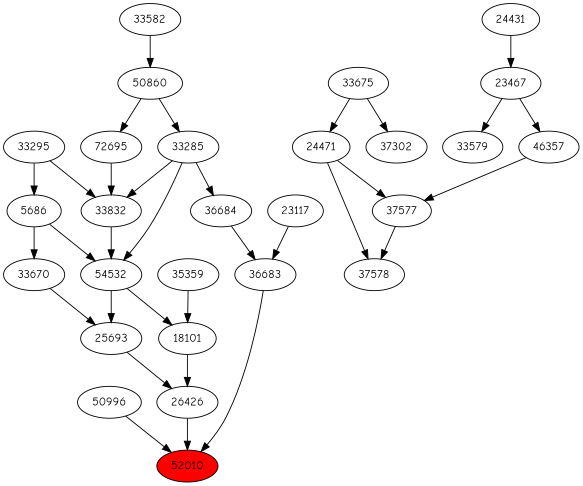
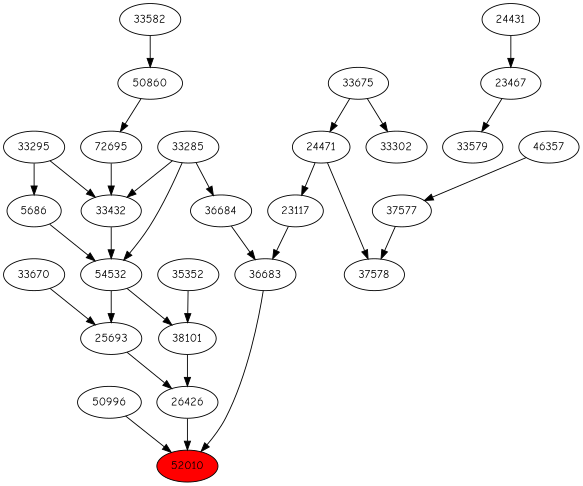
  strict digraph {
    fontname="Comic Neue"
    node [fontname="Comic Neue"]
    edge [fontname="Comic Neue"]
    n1 [fillcolor=red label=52010 style=filled]
    n2 [label=50996]
    n3 [label=36683]
    n4 [label=26426]
    n5 [label=36684]
    n6 [label=23117]
    n7 [label=25693]
-   n8 [label=18101]
-   n9 [label=35359]
+   n8 [label=38101]
+   n9 [label=35352]
    n10 [label=50860]
    n11 [label=33285]
    n12 [label=72695]
    n13 [label=54532]
-   n14 [label=33832]
+   n14 [label=33432]
    n15 [label=37578]
    n16 [label=24471]
    n17 [label=33670]
    n18 [label=33582]
    n19 [label=37577]
    n20 [label=33675]
-   n21 [label=37302]
+   n21 [label=33302]
    n22 [label=5686]
    n23 [label=46357]
    n24 [label=33579]
    n25 [label=33295]
    n26 [label=23467]
    n27 [label=24431]
    n2 -> n1
    n3 -> n1
    n4 -> n1
    n5 -> n3
    n6 -> n3
    n7 -> n4
    n8 -> n4
    n9 -> n8
-   n10 -> n11
    n10 -> n12
    n11 -> n5
    n11 -> n13
    n11 -> n14
    n12 -> n14
    n13 -> n7
    n13 -> n8
    n14 -> n13
-   n16 -> n19
+   n16 -> n6
    n16 -> n15
    n17 -> n7
    n18 -> n10
    n19 -> n15
    n20 -> n16
    n20 -> n21
    n22 -> n13
-   n22 -> n17
    n23 -> n19
    n25 -> n14
    n25 -> n22
-   n26 -> n23
    n26 -> n24
    n27 -> n26
  }
